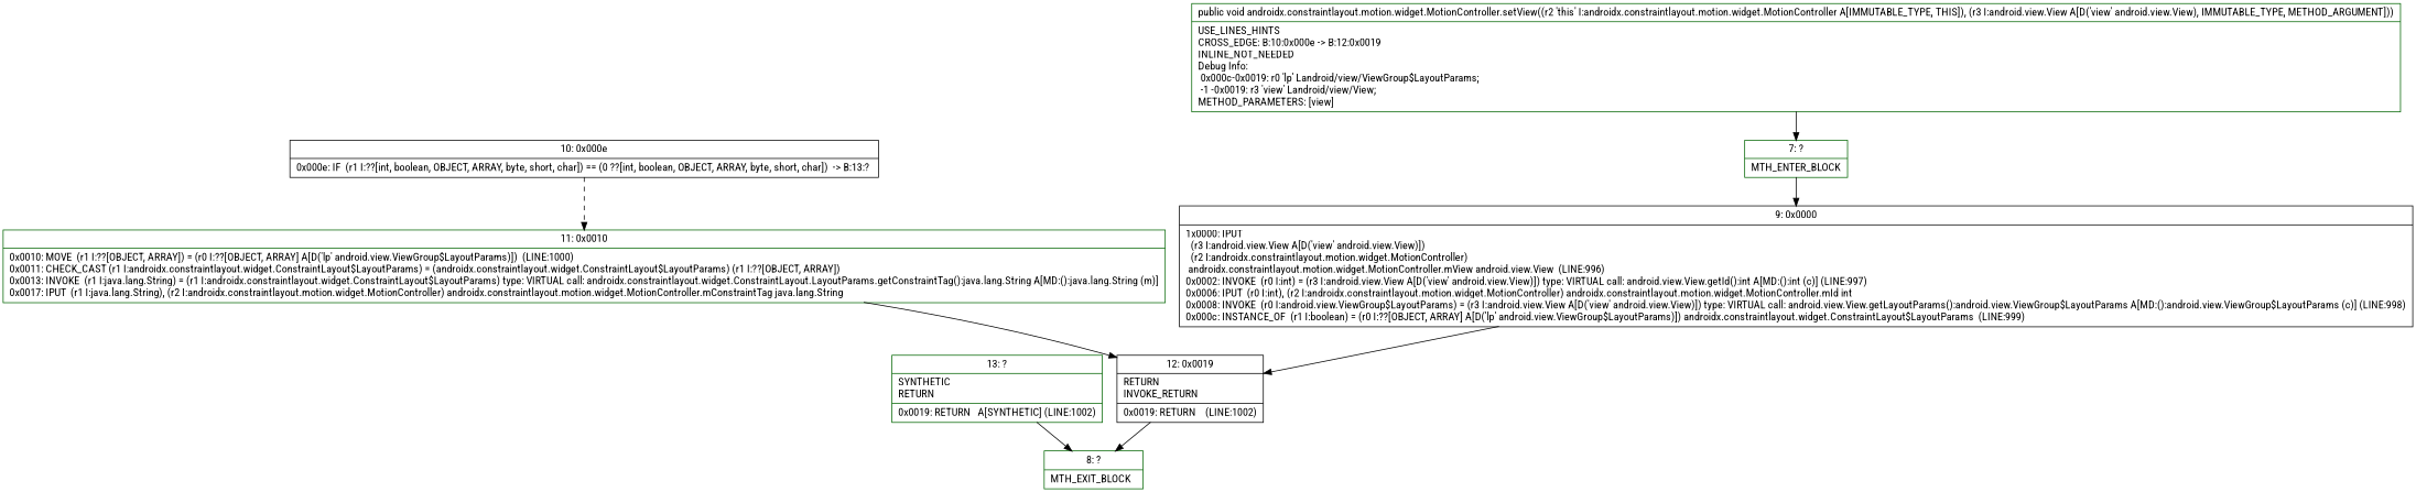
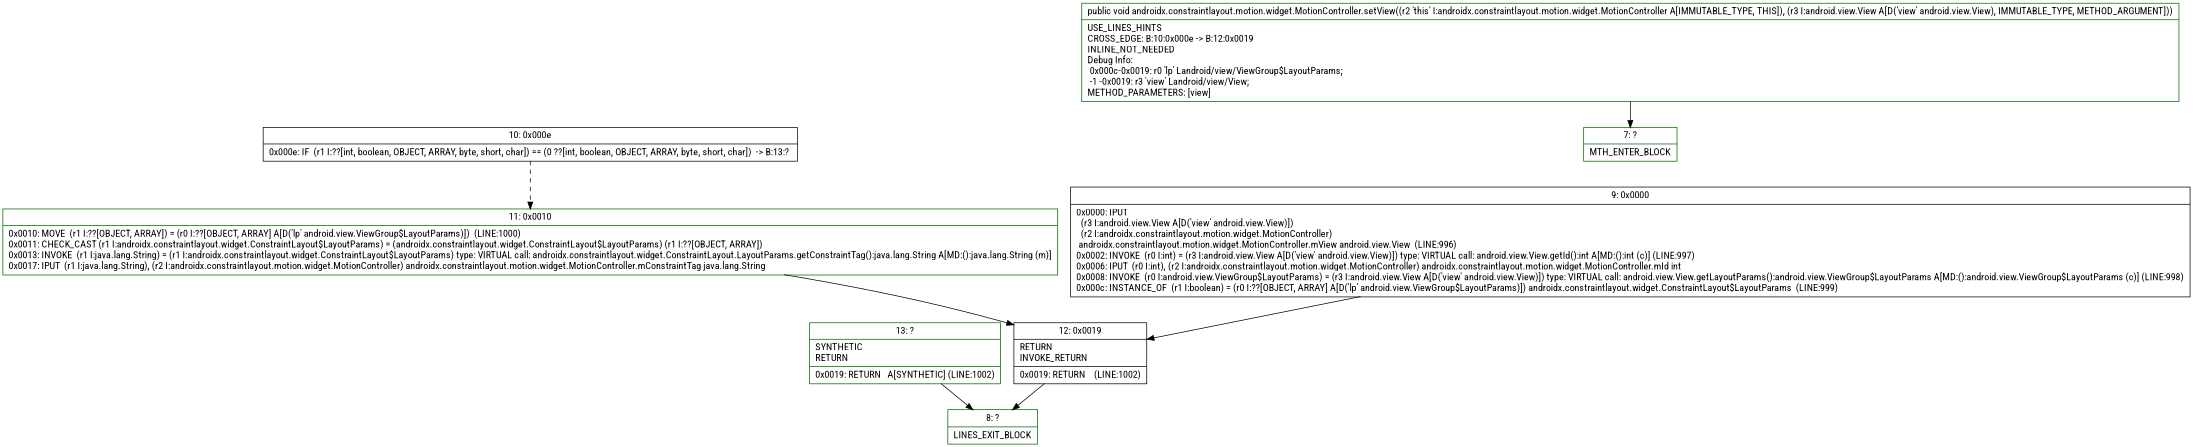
  digraph {
    fontname="Roboto Condensed"
    node [color=darkgreen fontname="Roboto Condensed" shape=record]
    edge [fontname="Roboto Condensed"]
    n1 [label="{7\:\ ?|MTH_ENTER_BLOCK\l}"]
-   n2 [color=black label="{9\:\ 0x0000|1x0000: IPUT  \l  (r3 I:android.view.View A[D('view' android.view.View)])\l  (r2 I:androidx.constraintlayout.motion.widget.MotionController)\l androidx.constraintlayout.motion.widget.MotionController.mView android.view.View  (LINE:996)\l0x0002: INVOKE  (r0 I:int) = (r3 I:android.view.View A[D('view' android.view.View)]) type: VIRTUAL call: android.view.View.getId():int A[MD:():int (c)] (LINE:997)\l0x0006: IPUT  (r0 I:int), (r2 I:androidx.constraintlayout.motion.widget.MotionController) androidx.constraintlayout.motion.widget.MotionController.mId int \l0x0008: INVOKE  (r0 I:android.view.ViewGroup$LayoutParams) = (r3 I:android.view.View A[D('view' android.view.View)]) type: VIRTUAL call: android.view.View.getLayoutParams():android.view.ViewGroup$LayoutParams A[MD:():android.view.ViewGroup$LayoutParams (c)] (LINE:998)\l0x000c: INSTANCE_OF  (r1 I:boolean) = (r0 I:??[OBJECT, ARRAY] A[D('lp' android.view.ViewGroup$LayoutParams)]) androidx.constraintlayout.widget.ConstraintLayout$LayoutParams  (LINE:999)\l}"]
+   n2 [color=black label="{9\:\ 0x0000|0x0000: IPUT  \l  (r3 I:android.view.View A[D('view' android.view.View)])\l  (r2 I:androidx.constraintlayout.motion.widget.MotionController)\l androidx.constraintlayout.motion.widget.MotionController.mView android.view.View  (LINE:996)\l0x0002: INVOKE  (r0 I:int) = (r3 I:android.view.View A[D('view' android.view.View)]) type: VIRTUAL call: android.view.View.getId():int A[MD:():int (c)] (LINE:997)\l0x0006: IPUT  (r0 I:int), (r2 I:androidx.constraintlayout.motion.widget.MotionController) androidx.constraintlayout.motion.widget.MotionController.mId int \l0x0008: INVOKE  (r0 I:android.view.ViewGroup$LayoutParams) = (r3 I:android.view.View A[D('view' android.view.View)]) type: VIRTUAL call: android.view.View.getLayoutParams():android.view.ViewGroup$LayoutParams A[MD:():android.view.ViewGroup$LayoutParams (c)] (LINE:998)\l0x000c: INSTANCE_OF  (r1 I:boolean) = (r0 I:??[OBJECT, ARRAY] A[D('lp' android.view.ViewGroup$LayoutParams)]) androidx.constraintlayout.widget.ConstraintLayout$LayoutParams  (LINE:999)\l}"]
    n3 [color=black label="{12\:\ 0x0019|RETURN\lINVOKE_RETURN\l|0x0019: RETURN    (LINE:1002)\l}"]
    n4 [color=black label="{10\:\ 0x000e|0x000e: IF  (r1 I:??[int, boolean, OBJECT, ARRAY, byte, short, char]) == (0 ??[int, boolean, OBJECT, ARRAY, byte, short, char])  \-\> B:13:? \l}"]
    n5 [label="{11\:\ 0x0010|0x0010: MOVE  (r1 I:??[OBJECT, ARRAY]) = (r0 I:??[OBJECT, ARRAY] A[D('lp' android.view.ViewGroup$LayoutParams)])  (LINE:1000)\l0x0011: CHECK_CAST (r1 I:androidx.constraintlayout.widget.ConstraintLayout$LayoutParams) = (androidx.constraintlayout.widget.ConstraintLayout$LayoutParams) (r1 I:??[OBJECT, ARRAY]) \l0x0013: INVOKE  (r1 I:java.lang.String) = (r1 I:androidx.constraintlayout.widget.ConstraintLayout$LayoutParams) type: VIRTUAL call: androidx.constraintlayout.widget.ConstraintLayout.LayoutParams.getConstraintTag():java.lang.String A[MD:():java.lang.String (m)]\l0x0017: IPUT  (r1 I:java.lang.String), (r2 I:androidx.constraintlayout.motion.widget.MotionController) androidx.constraintlayout.motion.widget.MotionController.mConstraintTag java.lang.String \l}"]
    n6 [label="{13\:\ ?|SYNTHETIC\lRETURN\l|0x0019: RETURN   A[SYNTHETIC] (LINE:1002)\l}"]
-   n7 [label="{8\:\ ?|MTH_EXIT_BLOCK\l}"]
+   n7 [label="{8\:\ ?|LINES_EXIT_BLOCK\l}"]
    n8 [label="{public void androidx.constraintlayout.motion.widget.MotionController.setView((r2 'this' I:androidx.constraintlayout.motion.widget.MotionController A[IMMUTABLE_TYPE, THIS]), (r3 I:android.view.View A[D('view' android.view.View), IMMUTABLE_TYPE, METHOD_ARGUMENT]))  | USE_LINES_HINTS\lCROSS_EDGE: B:10:0x000e \-\> B:12:0x0019\lINLINE_NOT_NEEDED\lDebug Info:\l  0x000c\-0x0019: r0 'lp' Landroid\/view\/ViewGroup$LayoutParams;\l  \-1 \-0x0019: r3 'view' Landroid\/view\/View;\lMETHOD_PARAMETERS: [view]\l}"]
-   n1 -> n2
    n2 -> n3
    n3 -> n7
    n4 -> n5 [style=dashed]
    n5 -> n3
    n6 -> n7
    n8 -> n1
  }
